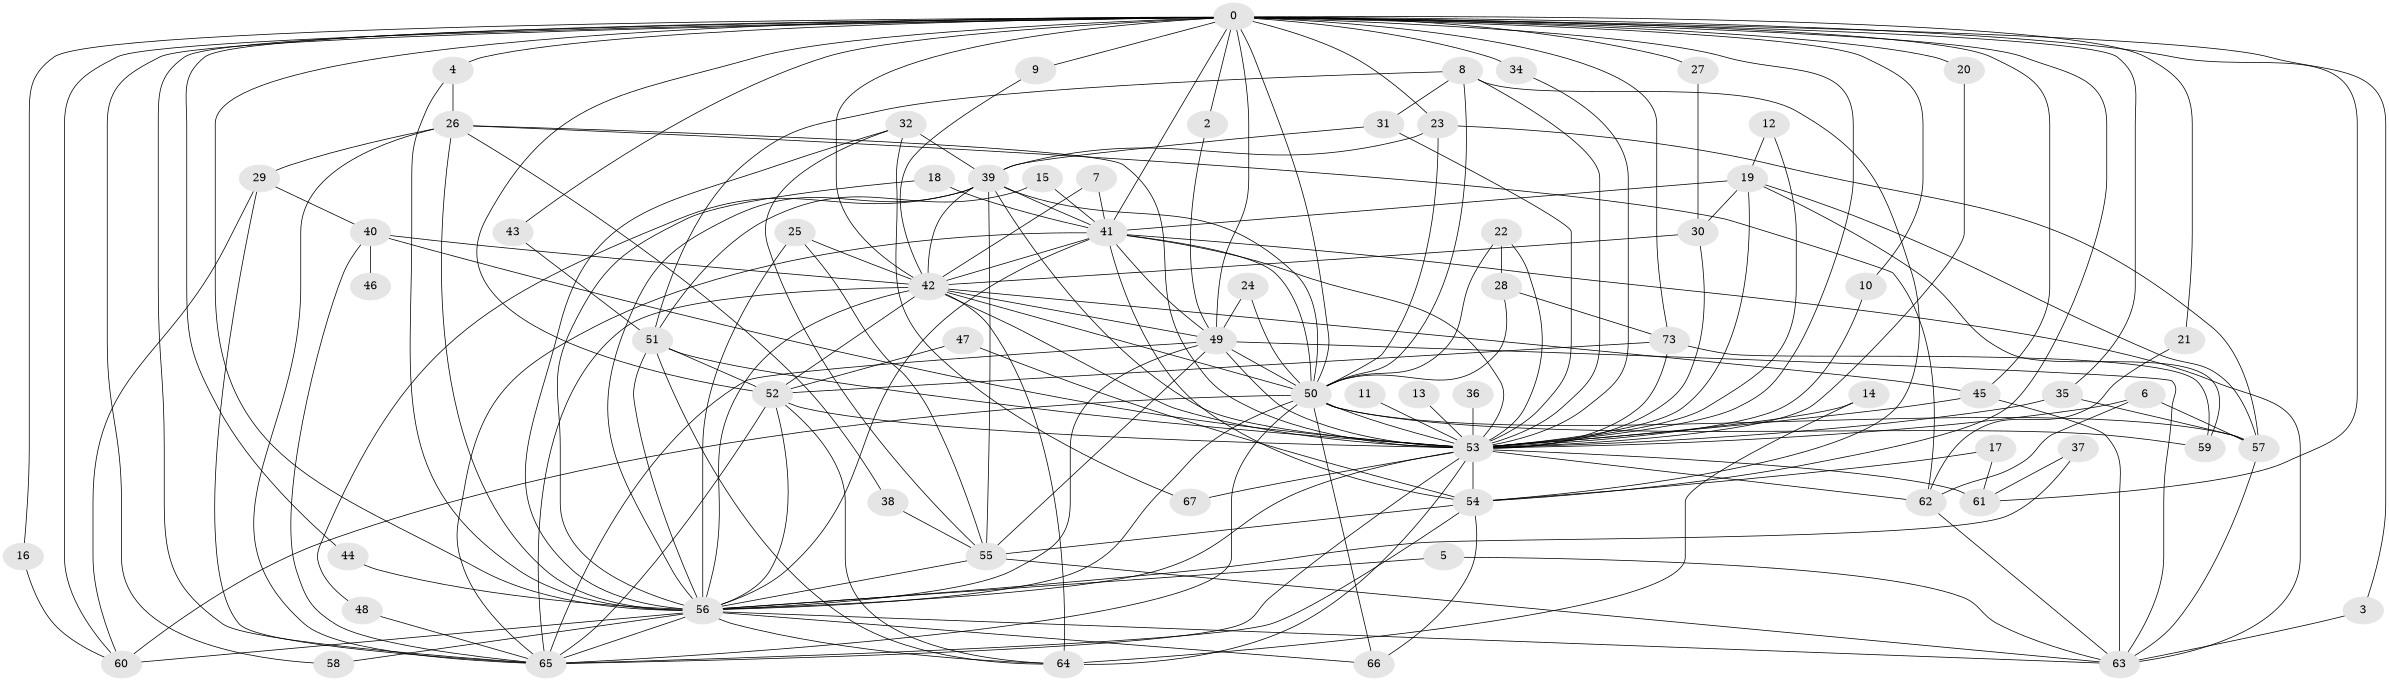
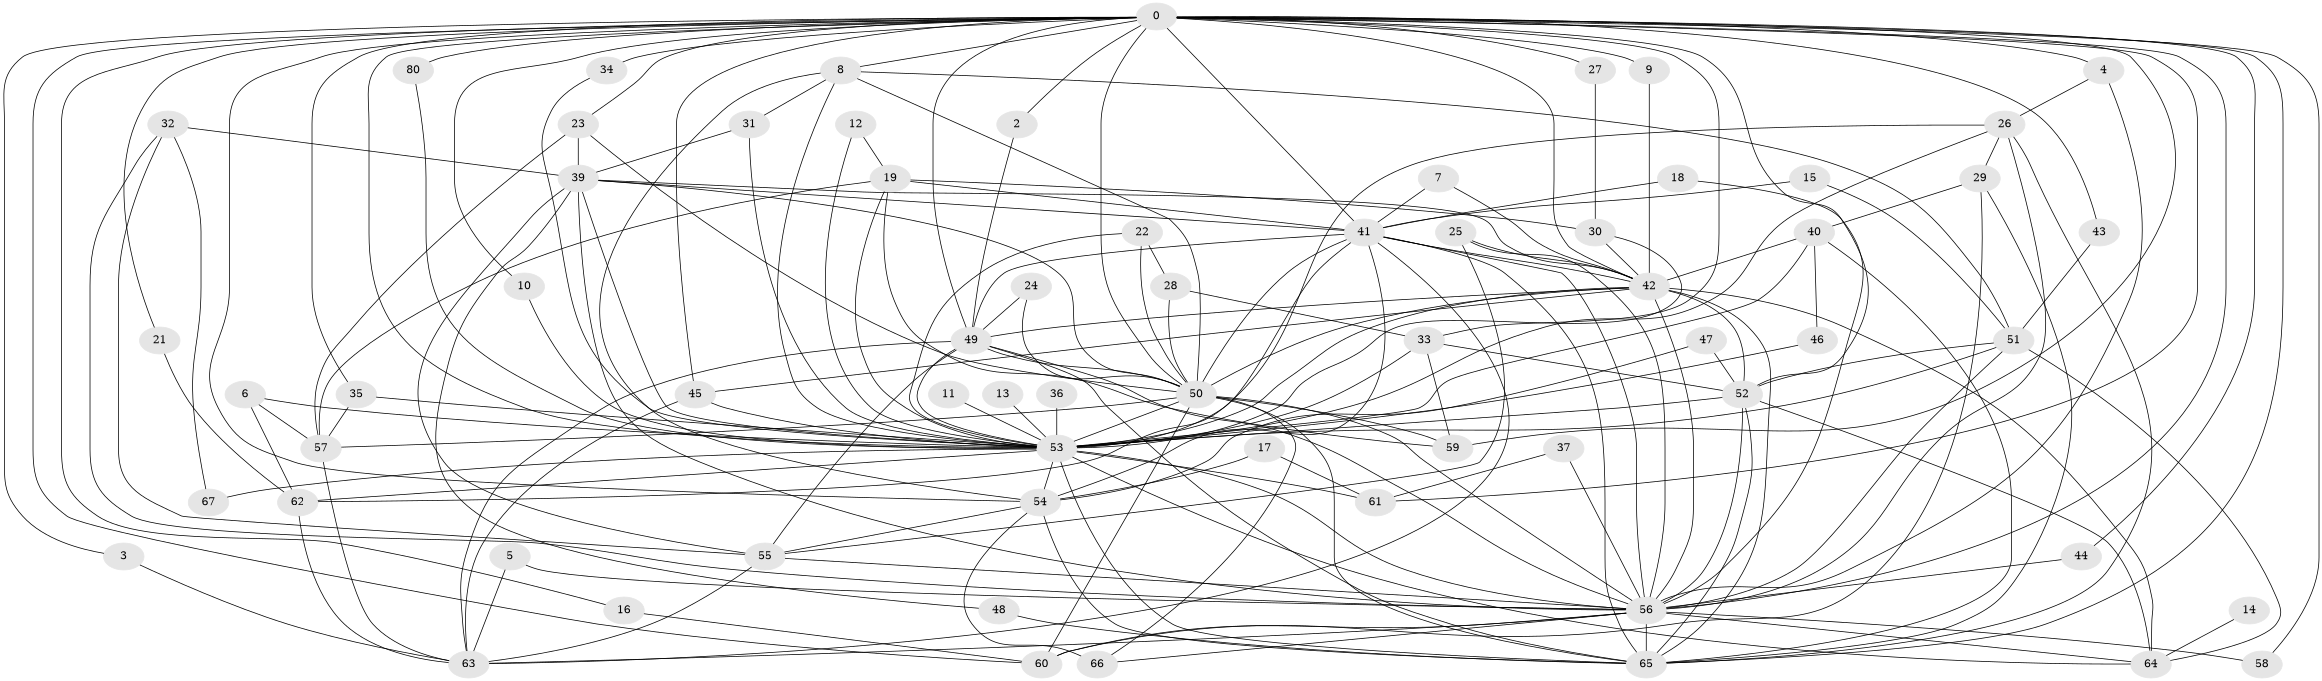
  graph {
    node [color=gray90 style=filled]
    edge [weight=1.0]
    n1 [label=0]
    2
    3
    4
    8
    9
    10
    16
-   20
+   20 [label=80]
    21
    23
    27
-   33 [label=73]
+   33
    34
    35
    41
    42
    43
    44
    45
    49
    50
    52
    53
    54
    56
    58
    59
    60
    61
    65
    63
    26
    31
    51
    62
    57
    39
    30
    64
    55
    66
    67
    29
-   38
    5
    6
    7
    11
    12
    19
    13
    14
    15
    17
    18
    22
    28
    48
    24
    25
    40
    46
    32
    36
    37
    47
    n1 -- 2
    n1 -- 3
    n1 -- 4
+   n1 -- 8
    n1 -- 9
    n1 -- 10
    n1 -- 16
    n1 -- 20
    n1 -- 21
    n1 -- 23
    n1 -- 27
    n1 -- 33
    n1 -- 34 [weight=2.0]
    n1 -- 35
    n1 -- 41 [weight=3.0]
    n1 -- 42 [weight=2.0]
    n1 -- 43
    n1 -- 44
    n1 -- 45
    n1 -- 49 [weight=3.0]
    n1 -- 50 [weight=2.0]
    n1 -- 52
    n1 -- 53 [weight=2.0]
    n1 -- 54
    n1 -- 56 [weight=4.0]
    n1 -- 58
+   n1 -- 59
    n1 -- 60
    n1 -- 61
    n1 -- 65 [weight=2.0]
    2 -- 49
    3 -- 63
    4 -- 56
    4 -- 26
    8 -- 50
    8 -- 53
    8 -- 54
    8 -- 31
    8 -- 51
    9 -- 42
    10 -- 53
    16 -- 60
    20 -- 53
    21 -- 62
    23 -- 50
    23 -- 57
    23 -- 39
    27 -- 30
    33 -- 52
    33 -- 53
    33 -- 59
    34 -- 53
    35 -- 53
    35 -- 57
    41 -- 42
    41 -- 49 [weight=2.0]
    41 -- 50
    41 -- 53
    41 -- 54
    41 -- 56 [weight=3.0]
    41 -- 65
    41 -- 63 [weight=2.0]
    42 -- 45
    42 -- 49
    42 -- 50
    42 -- 52
    42 -- 53 [weight=2.0]
    42 -- 56 [weight=2.0]
    42 -- 65 [weight=2.0]
    42 -- 64
    43 -- 51
    44 -- 56
    45 -- 53
    45 -- 63 [weight=2.0]
    49 -- 50
    49 -- 53 [weight=2.0]
    49 -- 56 [weight=2.0]
    49 -- 65 [weight=2.0]
    49 -- 63
    49 -- 55
    50 -- 53 [weight=3.0]
    50 -- 56 [weight=2.0]
    50 -- 59
    50 -- 60
    50 -- 65 [weight=2.0]
    50 -- 57
    50 -- 66
    52 -- 53
    52 -- 56 [weight=2.0]
    52 -- 65
    52 -- 64
    53 -- 54
    53 -- 56 [weight=3.0]
    53 -- 61 [weight=2.0]
    53 -- 65
    53 -- 62
    53 -- 64
    53 -- 67
    54 -- 65
    54 -- 55
    54 -- 66
    56 -- 58
    56 -- 60 [weight=2.0]
    56 -- 65 [weight=2.0]
    56 -- 63
    56 -- 64
    56 -- 66
    26 -- 53
    26 -- 56
    26 -- 65
    26 -- 62
    26 -- 29
-   26 -- 38
    31 -- 53
    31 -- 39
    51 -- 52
    51 -- 53
    51 -- 56 [weight=2.0]
    51 -- 64
    62 -- 63
    57 -- 63
    39 -- 41
    39 -- 42
    39 -- 50
    39 -- 53
    39 -- 56
    39 -- 55
    39 -- 48
    30 -- 42
    30 -- 53
    55 -- 56
    55 -- 63
    29 -- 60
    29 -- 65
    29 -- 40
-   38 -- 55
    5 -- 56
    5 -- 63
    6 -- 53
    6 -- 62
    6 -- 57
    7 -- 41
    7 -- 42
    11 -- 53
    12 -- 53
    12 -- 19
    19 -- 41
    19 -- 53
    19 -- 59
    19 -- 57
    19 -- 30
    13 -- 53
-   14 -- 53
+   46 -- 53
    14 -- 64
    15 -- 41
    15 -- 51
    17 -- 54
    17 -- 61
    18 -- 41
    18 -- 56
    22 -- 50
    22 -- 53
    22 -- 28
    28 -- 33
    28 -- 50
    48 -- 65
    24 -- 49
    24 -- 50
    25 -- 42
    25 -- 56
    25 -- 55
    40 -- 42
    40 -- 53
    40 -- 65
    40 -- 46
    32 -- 56
    32 -- 39
    32 -- 55
    32 -- 67
    36 -- 53 [weight=2.0]
    37 -- 56
    37 -- 61
    47 -- 52
    47 -- 54
  }
